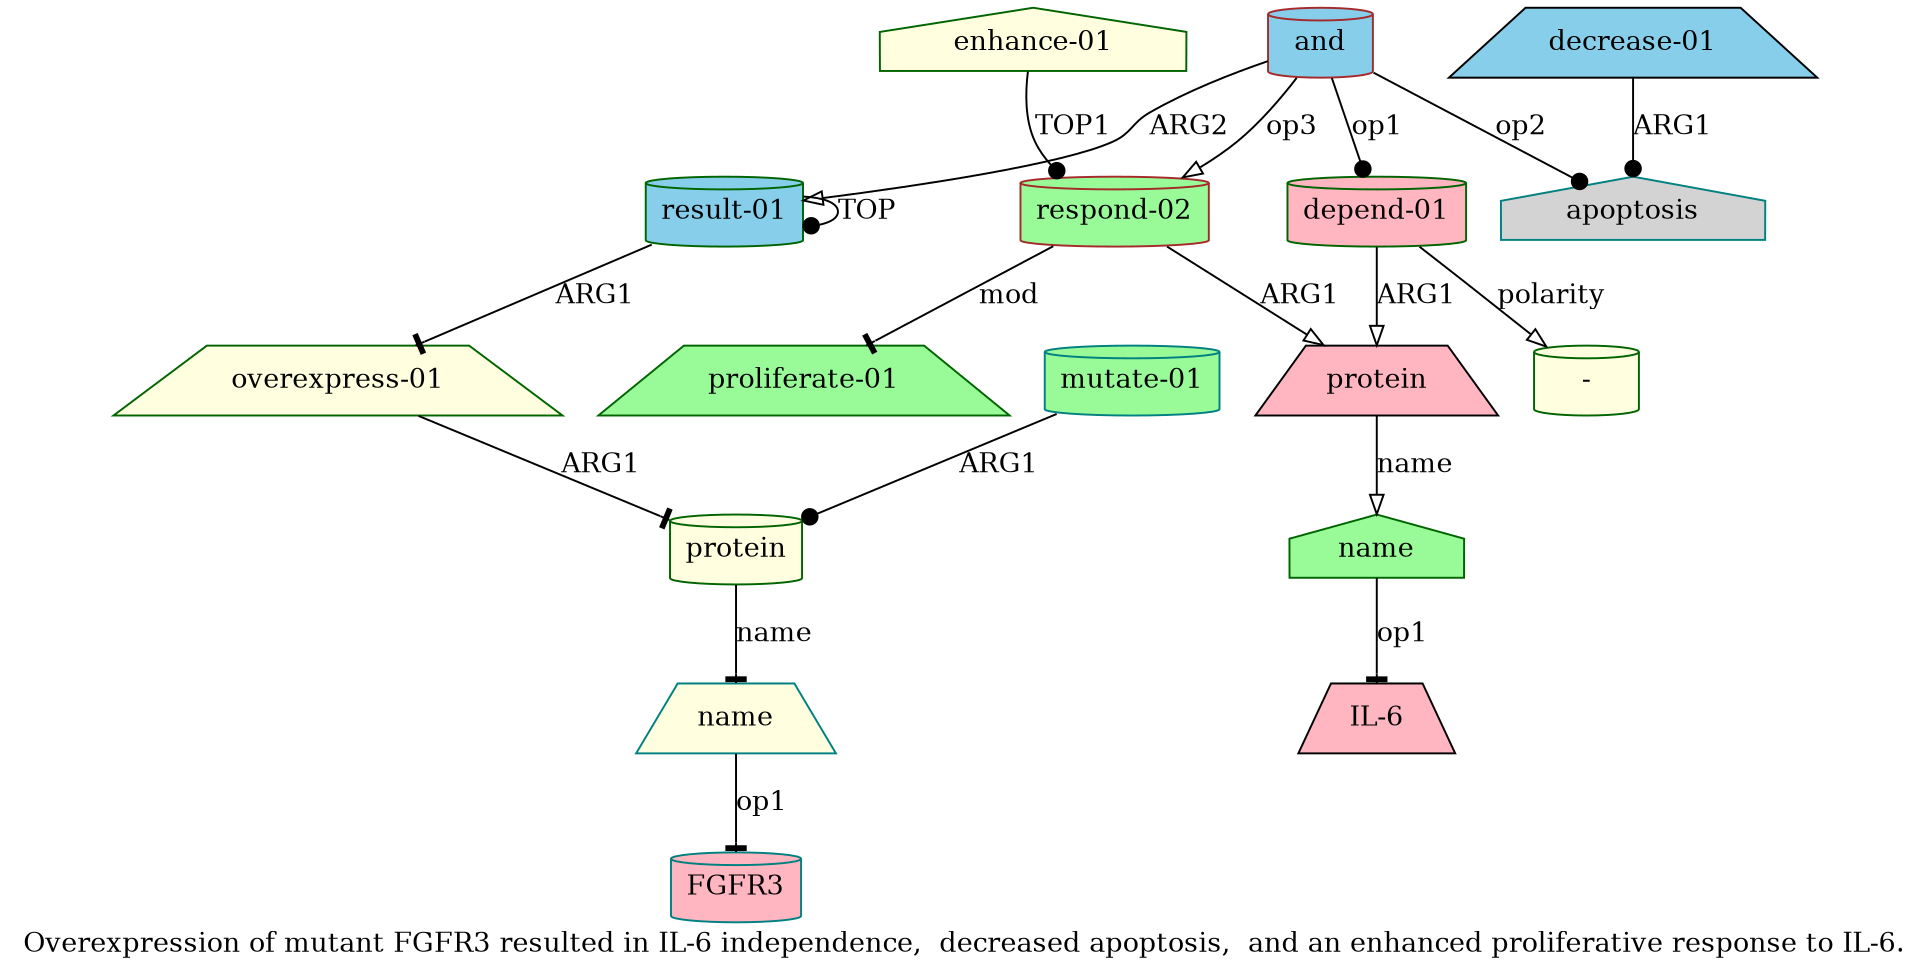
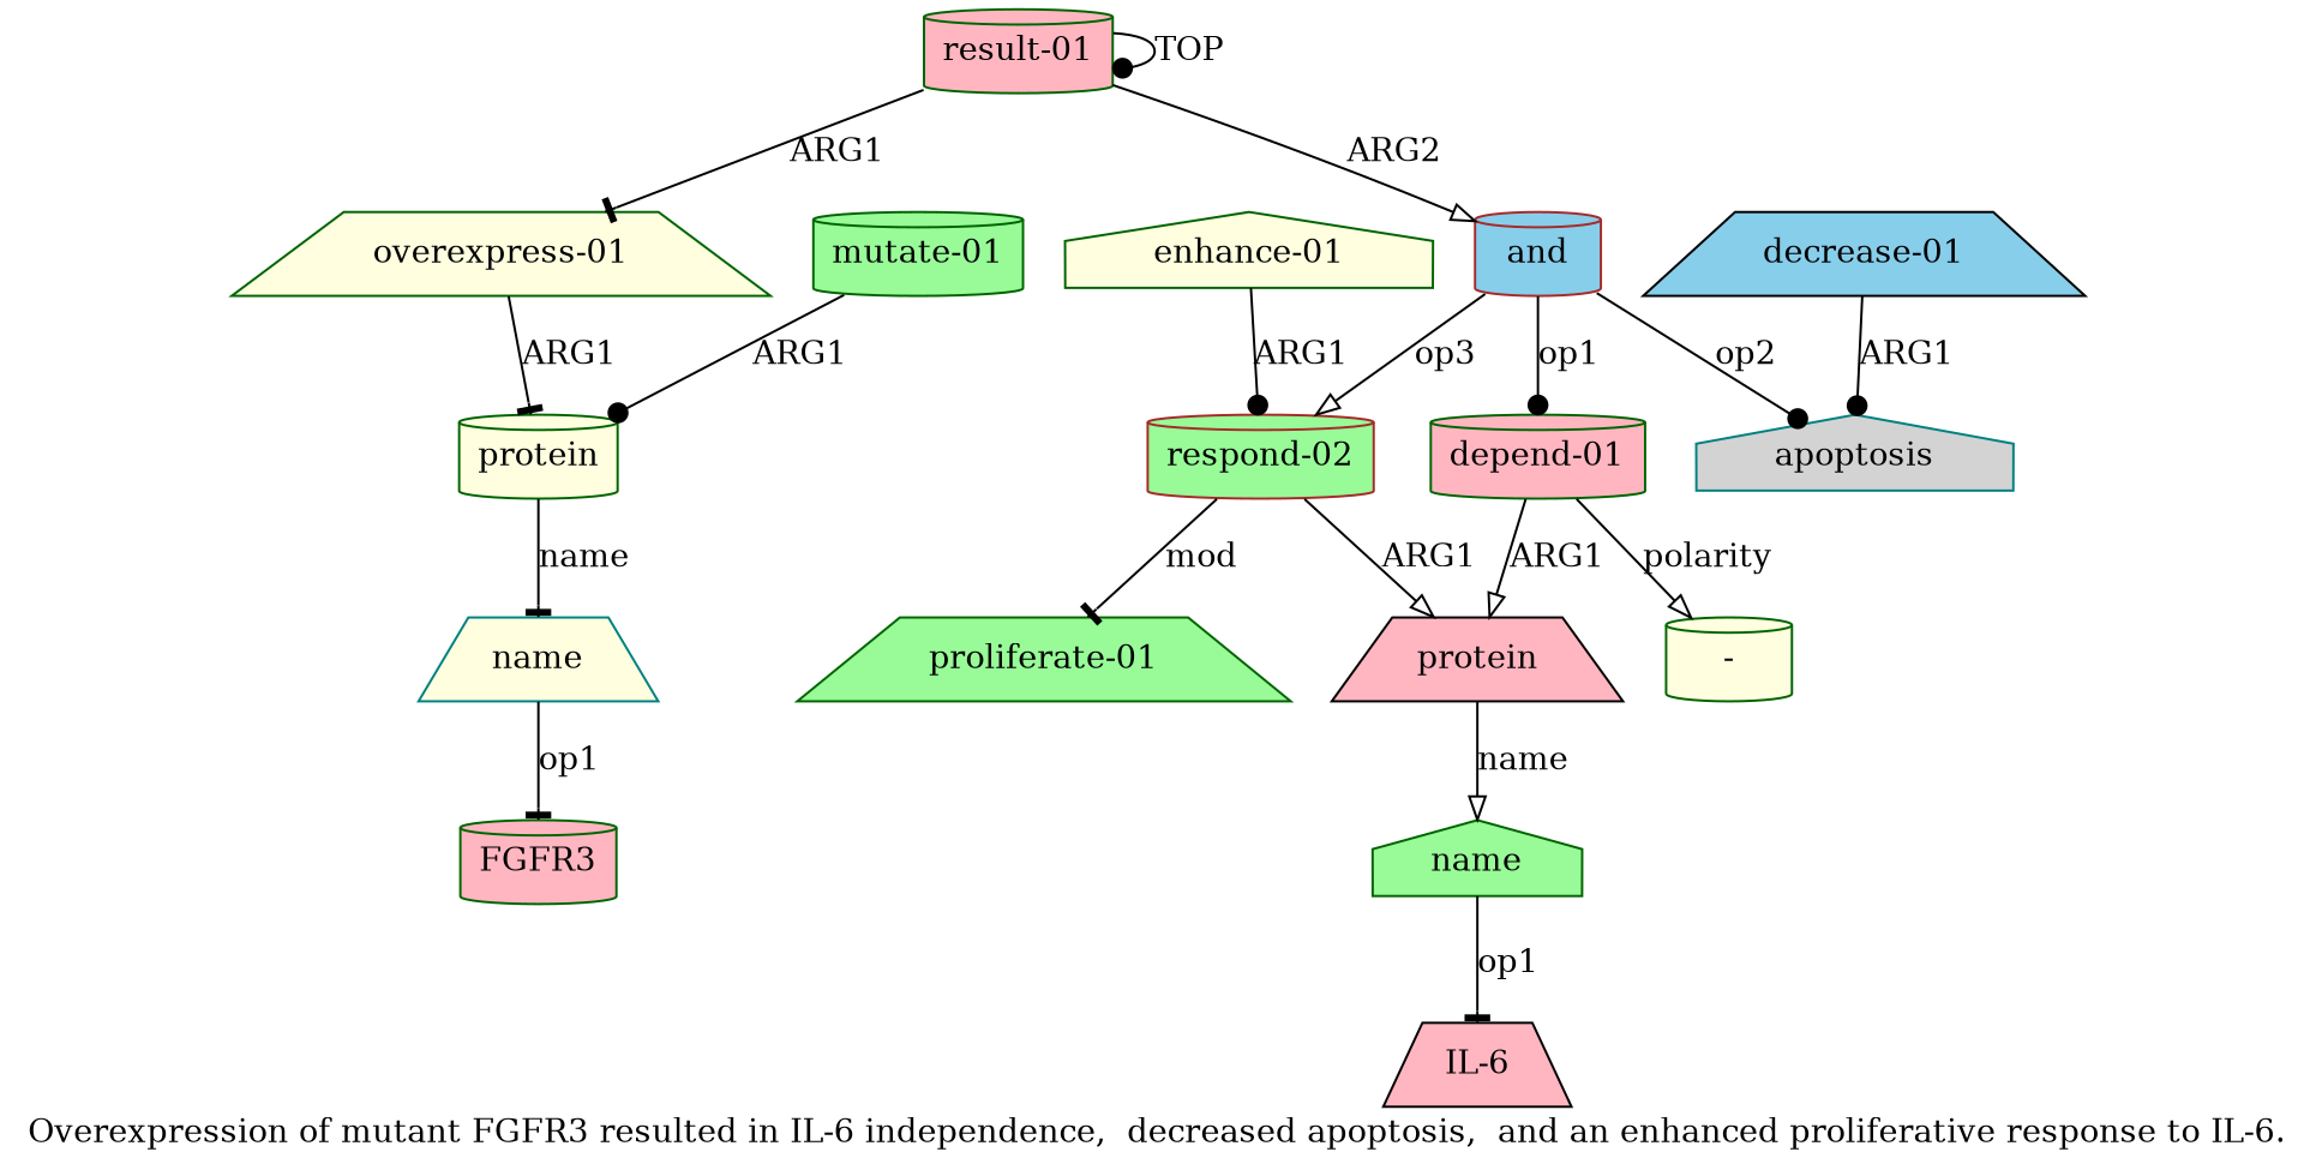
  digraph {
    label="Overexpression of mutant FGFR3 resulted in IL-6 independence,  decreased apoptosis,  and an enhanced proliferative response to IL-6."
    node [color=darkgreen fillcolor=lightpink gold_ind=-1 gold_label=protein shape=cylinder style=filled test_ind=-1 test_label=protein]
    edge [arrowhead=tee color=black gold_label=ARG1 test_label=ARG1]
-   n1 [color=teal gold_label=FGFR3 label=FGFR3 test_label=FGFR3]
+   n1 [gold_label=FGFR3 label=FGFR3 test_label=FGFR3]
    n2 [color=black gold_label="IL-6" label="IL-6" shape=trapezium test_label="IL-6"]
    n3 [color=brown fillcolor=palegreen gold_ind=11 gold_label="respond-01" label="respond-02" test_ind=11 test_label="respond-01"]
    n4 [fillcolor=palegreen gold_ind=12 gold_label="proliferate-01" label="proliferate-01" shape=trapezium test_ind=12 test_label="proliferate-01"]
    n5 [color=black gold_ind=7 label=protein shape=trapezium test_ind=7]
    n6 [fillcolor=palegreen gold_ind=8 gold_label=name label=name shape=house test_ind=8 test_label=name]
    n7 [color=black fillcolor=skyblue gold_ind=10 gold_label="decrease-01" label="decrease-01" shape=trapezium test_ind=10 test_label="decrease-01"]
    n8 [color=teal fillcolor=lightgrey gold_ind=9 gold_label=apoptosis label=apoptosis shape=house test_ind=9 test_label=apoptosis]
    n9 [fillcolor=lightyellow gold_ind=13 gold_label="enhance-01" label="enhance-01" shape=house test_ind=13 test_label="enhance-01"]
    n10 [fillcolor=lightyellow gold_label="-" label="-" test_label="-"]
    n11 [fillcolor=lightyellow gold_ind=1 gold_label="overexpress-01" label="overexpress-01" shape=trapezium test_ind=1 test_label="overexpress-01"]
    n12 [fillcolor=lightyellow gold_ind=2 label=protein test_ind=2]
    n13 [color=teal fillcolor=lightyellow gold_ind=3 gold_label=name label=name shape=trapezium test_ind=3 test_label=name]
-   n14 [fillcolor=skyblue gold_ind=0 gold_label="result-01" label="result-01" test_ind=0 test_label="result-01"]
+   n14 [gold_ind=0 gold_label="result-01" label="result-01" test_ind=0 test_label="result-01"]
    n15 [color=brown fillcolor=skyblue gold_ind=5 gold_label=and label=and test_ind=5 test_label=and]
    n16 [gold_ind=6 gold_label="depend-01" label="depend-01" test_ind=6 test_label="depend-01"]
-   n17 [color=teal fillcolor=palegreen gold_ind=4 gold_label="mutate-01" label="mutate-01" test_ind=4 test_label="mutate-01"]
+   n17 [fillcolor=palegreen gold_ind=4 gold_label="mutate-01" label="mutate-01" test_ind=4 test_label="mutate-01"]
    n3 -> n4 [gold_label=mod label=mod test_label=mod]
    n3 -> n5 [arrowhead=onormal label=ARG1]
    n5 -> n6 [arrowhead=onormal gold_label=name label=name test_label=name]
    n6 -> n2 [gold_label=op1 label=op1 test_label=op1]
    n7 -> n8 [arrowhead=dot label=ARG1]
-   n9 -> n3 [arrowhead=dot label=TOP1]
+   n9 -> n3 [arrowhead=dot label=ARG1]
    n11 -> n12 [label=ARG1]
    n12 -> n13 [gold_label=name label=name test_label=name]
    n13 -> n1 [gold_label=op1 label=op1 test_label=op1]
    n14 -> n11 [label=ARG1]
    n14 -> n14 [arrowhead=dot gold_label=TOP label=TOP test_label=TOP]
-   n15 -> n14 [arrowhead=onormal gold_label=ARG2 label=ARG2 test_label=ARG2]
+   n14 -> n15 [arrowhead=onormal gold_label=ARG2 label=ARG2 test_label=ARG2]
    n15 -> n3 [arrowhead=onormal gold_label=op3 label=op3 test_label=op3]
    n15 -> n8 [arrowhead=dot gold_label=op2 label=op2 test_label=op2]
    n15 -> n16 [arrowhead=dot gold_label=op1 label=op1 test_label=op1]
    n16 -> n5 [arrowhead=onormal label=ARG1]
    n16 -> n10 [arrowhead=onormal gold_label=polarity label=polarity test_label=polarity]
    n17 -> n12 [arrowhead=dot label=ARG1]
  }
